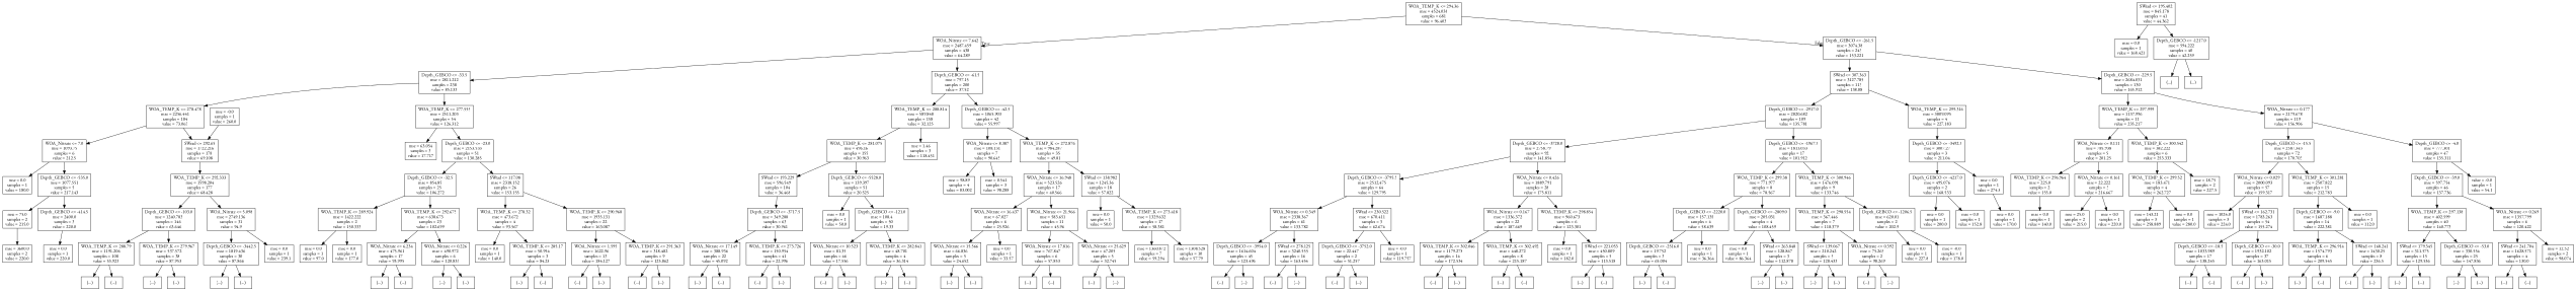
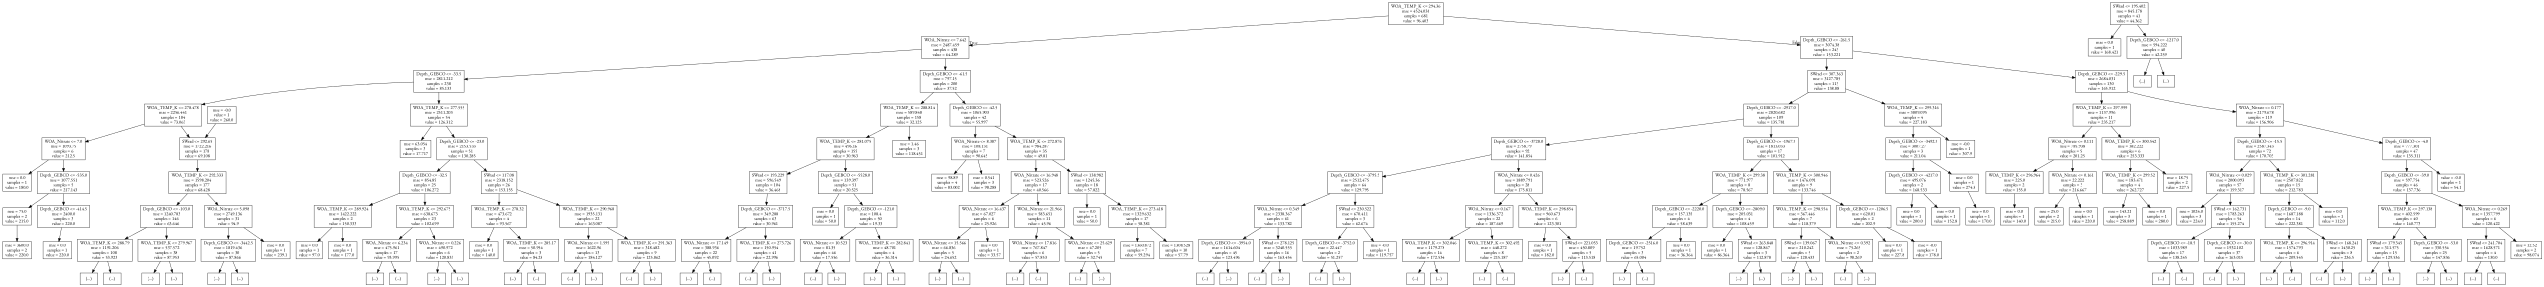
  digraph {
    fontname="EB Garamond"
    node [fontname="EB Garamond" shape=box]
    edge [fontname="EB Garamond"]
    n1 [label="WOA_TEMP_K <= 294.36\nmse = 4524.038\nsamples = 681\nvalue = 96.403"]
    n2 [label="WOA_Nitrate <= 7.642\nmse = 2487.459\nsamples = 438\nvalue = 64.289"]
    n3 [label="Depth_GEBCO <= -261.5\nmse = 3074.38\nsamples = 243\nvalue = 153.221"]
    n4 [label="Depth_GEBCO <= -33.5\nmse = 2811.212\nsamples = 238\nvalue = 85.133"]
    n5 [label="Depth_GEBCO <= -61.5\nmse = 797.15\nsamples = 200\nvalue = 37.52"]
    n6 [label="SWrad <= 307.363\nmse = 3127.785\nsamples = 113\nvalue = 138.88"]
    n7 [label="Depth_GEBCO <= -229.5\nmse = 2684.031\nsamples = 130\nvalue = 165.912"]
    n8 [label="WOA_TEMP_K <= 278.478\nmse = 2256.441\nsamples = 184\nvalue = 73.063"]
    n9 [label="WOA_TEMP_K <= 277.555\nmse = 2511.203\nsamples = 54\nvalue = 126.312"]
    n10 [label="WOA_TEMP_K <= 288.814\nmse = 589.848\nsamples = 158\nvalue = 32.125"]
    n11 [label="Depth_GEBCO <= -42.5\nmse = 1065.903\nsamples = 42\nvalue = 55.997"]
    n12 [label="WOA_Nitrate <= 7.0\nmse = 1093.75\nsamples = 6\nvalue = 212.5"]
    n13 [label="SWrad <= 292.65\nmse = 1722.216\nsamples = 178\nvalue = 69.108"]
    n14 [label="mse = 63.054\nsamples = 3\nvalue = 17.717"]
    n15 [label="Depth_GEBCO <= -23.0\nmse = 2153.533\nsamples = 51\nvalue = 130.285"]
    n16 [label="mse = 0.0\nsamples = 1\nvalue = 180.0"]
    n17 [label="Depth_GEBCO <= -535.0\nmse = 1077.551\nsamples = 5\nvalue = 217.143"]
    n18 [label="WOA_TEMP_K <= 292.333\nmse = 1598.204\nsamples = 177\nvalue = 68.428"]
    n19 [label="mse = 75.0\nsamples = 2\nvalue = 215.0"]
    n20 [label="Depth_GEBCO <= -414.5\nmse = 2400.0\nsamples = 3\nvalue = 220.0"]
    n21 [label="mse = 3600.0\nsamples = 2\nvalue = 220.0"]
    n22 [label="mse = 0.0\nsamples = 1\nvalue = 220.0"]
    n23 [label="Depth_GEBCO <= -103.0\nmse = 1240.783\nsamples = 146\nvalue = 63.646"]
    n24 [label="WOA_Nitrate <= 5.098\nmse = 2749.136\nsamples = 31\nvalue = 94.9"]
-   n25 [label="mse = -0.0\nsamples = 1\nvalue = 260.0"]
+   n25 [label="mse = -0.0\nvalue = 1\nvalue = 260.0"]
    n26 [label="WOA_TEMP_K <= 288.79\nmse = 1191.206\nsamples = 108\nvalue = 53.923"]
    n27 [label="WOA_TEMP_K <= 279.967\nmse = 537.572\nsamples = 38\nvalue = 87.953"]
    n28 [label="Depth_GEBCO <= -3442.5\nmse = 1819.436\nsamples = 30\nvalue = 87.866"]
    n29 [label="mse = 0.0\nsamples = 1\nvalue = 239.1"]
    n30 [label="(...)"]
    n31 [label="(...)"]
    n32 [label="(...)"]
    n33 [label="(...)"]
    n34 [label="(...)"]
    n35 [label="(...)"]
    n36 [label="Depth_GEBCO <= -32.5\nmse = 854.85\nsamples = 25\nvalue = 106.272"]
    n37 [label="SWrad <= 117.08\nmse = 2318.152\nsamples = 26\nvalue = 153.155"]
    n38 [label="WOA_TEMP_K <= 289.924\nmse = 1422.222\nsamples = 2\nvalue = 150.333"]
    n39 [label="WOA_TEMP_K <= 292.675\nmse = 638.673\nsamples = 23\nvalue = 102.699"]
    n40 [label="WOA_TEMP_K <= 278.32\nmse = 473.672\nsamples = 4\nvalue = 93.567"]
    n41 [label="WOA_TEMP_K <= 290.968\nmse = 1935.131\nsamples = 22\nvalue = 163.087"]
    n42 [label="mse = 0.0\nsamples = 1\nvalue = 97.0"]
    n43 [label="mse = 0.0\nsamples = 1\nvalue = 177.0"]
    n44 [label="WOA_Nitrate <= 6.234\nmse = 475.961\nsamples = 17\nvalue = 93.995"]
    n45 [label="WOA_Nitrate <= 0.226\nmse = 490.972\nsamples = 6\nvalue = 120.833"]
    n46 [label="(...)"]
    n47 [label="(...)"]
    n48 [label="(...)"]
    n49 [label="(...)"]
    n50 [label="mse = 0.0\nsamples = 1\nvalue = 140.0"]
    n51 [label="WOA_TEMP_K <= 285.17\nmse = 50.954\nsamples = 3\nvalue = 84.28"]
    n52 [label="WOA_Nitrate <= 1.595\nmse = 1622.96\nsamples = 13\nvalue = 184.127"]
    n53 [label="WOA_TEMP_K <= 291.363\nmse = 318.482\nsamples = 9\nvalue = 125.862"]
    n54 [label="(...)"]
    n55 [label="(...)"]
    n56 [label="(...)"]
    n57 [label="(...)"]
    n58 [label="(...)"]
    n59 [label="(...)"]
    n60 [label="WOA_TEMP_K <= 281.075\nmse = 496.16\nsamples = 155\nvalue = 30.963"]
    n61 [label="mse = 1.46\nsamples = 3\nvalue = 118.451"]
    n62 [label="WOA_Nitrate <= 8.387\nmse = 108.131\nsamples = 7\nvalue = 90.645"]
    n63 [label="WOA_TEMP_K <= 272.876\nmse = 984.287\nsamples = 35\nvalue = 49.81"]
    n64 [label="SWrad <= 193.229\nmse = 596.549\nsamples = 104\nvalue = 36.468"]
    n65 [label="Depth_GEBCO <= -5528.0\nmse = 139.397\nsamples = 51\nvalue = 20.525"]
    n66 [label="Depth_GEBCO <= -3717.5\nmse = 349.288\nsamples = 63\nvalue = 30.961"]
    n67 [label="mse = 0.0\nsamples = 1\nvalue = 50.0"]
    n68 [label="Depth_GEBCO <= -121.0\nmse = 108.4\nsamples = 50\nvalue = 19.33"]
    n69 [label="WOA_Nitrate <= 17.149\nmse = 388.936\nsamples = 22\nvalue = 45.092"]
    n70 [label="WOA_TEMP_K <= 273.726\nmse = 150.954\nsamples = 41\nvalue = 22.996"]
    n71 [label="SWrad <= 195.402\nmse = 845.178\nsamples = 41\nvalue = 44.362"]
    n72 [label="mse = 0.0\nsamples = 1\nvalue = 168.421"]
    n73 [label="Depth_GEBCO <= -1217.0\nmse = 594.222\nsamples = 40\nvalue = 42.259"]
    n74 [label="(...)"]
    n75 [label="(...)"]
    n76 [label="(...)"]
    n77 [label="(...)"]
    n78 [label="(...)"]
    n79 [label="(...)"]
    n80 [label="WOA_Nitrate <= 10.523\nmse = 81.35\nsamples = 46\nvalue = 17.556"]
    n81 [label="WOA_TEMP_K <= 282.841\nmse = 48.701\nsamples = 4\nvalue = 36.314"]
    n82 [label="(...)"]
    n83 [label="(...)"]
    n84 [label="(...)"]
    n85 [label="(...)"]
    n86 [label="mse = 98.89\nsamples = 4\nvalue = 83.002"]
    n87 [label="mse = 0.541\nsamples = 3\nvalue = 98.288"]
    n88 [label="WOA_Nitrate <= 16.948\nmse = 523.526\nsamples = 17\nvalue = 40.566"]
    n89 [label="SWrad <= 138.982\nmse = 1245.36\nsamples = 18\nvalue = 57.822"]
    n90 [label="WOA_Nitrate <= 16.437\nmse = 67.027\nsamples = 6\nvalue = 25.926"]
    n91 [label="WOA_Nitrate <= 21.966\nmse = 583.651\nsamples = 11\nvalue = 45.96"]
    n92 [label="mse = 0.0\nsamples = 1\nvalue = 50.0"]
    n93 [label="WOA_TEMP_K <= 273.418\nmse = 1329.632\nsamples = 17\nvalue = 58.381"]
    n94 [label="WOA_Nitrate <= 15.566\nmse = 66.836\nsamples = 5\nvalue = 24.652"]
    n95 [label="mse = 0.0\nsamples = 1\nvalue = 33.57"]
    n96 [label="WOA_Nitrate <= 17.816\nmse = 767.847\nsamples = 6\nvalue = 57.853"]
    n97 [label="WOA_Nitrate <= 25.629\nmse = 47.205\nsamples = 5\nvalue = 32.745"]
    n98 [label="(...)"]
    n99 [label="(...)"]
    n100 [label="(...)"]
    n101 [label="(...)"]
    n102 [label="(...)"]
    n103 [label="(...)"]
    n104 [label="mse = 1360.872\nsamples = 7\nvalue = 59.294"]
    n105 [label="mse = 1308.528\nsamples = 10\nvalue = 57.79"]
    n106 [label="Depth_GEBCO <= -2917.0\nmse = 2820.682\nsamples = 109\nvalue = 135.781"]
    n107 [label="WOA_TEMP_K <= 299.316\nmse = 3809.095\nsamples = 4\nvalue = 227.183"]
    n108 [label="WOA_TEMP_K <= 297.999\nmse = 1137.996\nsamples = 11\nvalue = 235.217"]
    n109 [label="WOA_Nitrate <= 0.177\nmse = 2179.678\nsamples = 119\nvalue = 156.906"]
    n110 [label="Depth_GEBCO <= -3728.0\nmse = 2758.79\nsamples = 92\nvalue = 141.854"]
    n111 [label="Depth_GEBCO <= -1967.5\nmse = 1813.033\nsamples = 17\nvalue = 101.912"]
    n112 [label="Depth_GEBCO <= -3492.5\nmse = 3007.27\nsamples = 3\nvalue = 211.04"]
+   n113 [label="mse = -0.0\nsamples = 1\nvalue = 307.9"]
    n114 [label="Depth_GEBCO <= -3795.5\nmse = 2512.475\nsamples = 64\nvalue = 129.795"]
    n115 [label="WOA_Nitrate <= 0.426\nmse = 1889.791\nsamples = 28\nvalue = 175.811"]
    n116 [label="WOA_TEMP_K <= 299.38\nmse = 771.977\nsamples = 8\nvalue = 78.567"]
    n117 [label="WOA_TEMP_K <= 300.946\nmse = 1476.091\nsamples = 9\nvalue = 133.746"]
    n118 [label="WOA_Nitrate <= 0.349\nmse = 2338.367\nsamples = 61\nvalue = 133.782"]
    n119 [label="SWrad <= 230.522\nmse = 670.411\nsamples = 3\nvalue = 62.674"]
    n120 [label="WOA_Nitrate <= 0.167\nmse = 1336.372\nsamples = 22\nvalue = 187.669"]
    n121 [label="WOA_TEMP_K <= 298.854\nmse = 960.673\nsamples = 6\nvalue = 123.301"]
    n122 [label="Depth_GEBCO <= -3954.0\nmse = 1614.604\nsamples = 45\nvalue = 123.496"]
    n123 [label="SWrad <= 278.125\nmse = 3240.555\nsamples = 16\nvalue = 163.454"]
    n124 [label="Depth_GEBCO <= -3752.0\nmse = 22.447\nsamples = 2\nvalue = 51.257"]
    n125 [label="mse = -0.0\nsamples = 1\nvalue = 119.757"]
    n126 [label="(...)"]
    n127 [label="(...)"]
    n128 [label="(...)"]
    n129 [label="(...)"]
    n130 [label="(...)"]
    n131 [label="(...)"]
    n132 [label="WOA_TEMP_K <= 302.046\nmse = 1179.278\nsamples = 14\nvalue = 172.534"]
    n133 [label="WOA_TEMP_K <= 302.492\nmse = 448.272\nsamples = 8\nvalue = 215.187"]
    n134 [label="mse = 0.0\nsamples = 1\nvalue = 182.0"]
    n135 [label="SWrad <= 221.053\nmse = 450.809\nsamples = 5\nvalue = 113.518"]
    n136 [label="(...)"]
    n137 [label="(...)"]
    n138 [label="(...)"]
    n139 [label="(...)"]
    n140 [label="(...)"]
    n141 [label="(...)"]
    n142 [label="Depth_GEBCO <= -2220.0\nmse = 157.135\nsamples = 4\nvalue = 58.639"]
    n143 [label="Depth_GEBCO <= -2809.0\nmse = 205.031\nsamples = 4\nvalue = 108.459"]
    n144 [label="WOA_TEMP_K <= 298.554\nmse = 367.446\nsamples = 7\nvalue = 118.379"]
    n145 [label="Depth_GEBCO <= -1206.5\nmse = 620.01\nsamples = 2\nvalue = 202.9"]
    n146 [label="Depth_GEBCO <= -2516.0\nmse = 19.752\nsamples = 3\nvalue = 65.004"]
    n147 [label="mse = 0.0\nsamples = 1\nmse = 36.364"]
    n148 [label="mse = 0.0\nsamples = 1\nvalue = 86.364"]
    n149 [label="SWrad <= 263.848\nmse = 128.867\nsamples = 3\nvalue = 112.878"]
    n150 [label="(...)"]
    n151 [label="(...)"]
    n152 [label="(...)"]
    n153 [label="(...)"]
    n154 [label="SWrad <= 139.067\nmse = 210.242\nsamples = 5\nvalue = 128.433"]
    n155 [label="WOA_Nitrate <= 0.392\nmse = 75.265\nsamples = 2\nvalue = 98.269"]
    n156 [label="mse = 0.0\nsamples = 1\nvalue = 227.8"]
    n157 [label="mse = -0.0\nsamples = 1\nvalue = 178.0"]
    n158 [label="(...)"]
    n159 [label="(...)"]
    n160 [label="(...)"]
    n161 [label="(...)"]
    n162 [label="Depth_GEBCO <= -4217.0\nmse = 495.076\nsamples = 2\nvalue = 168.533"]
    n163 [label="mse = 0.0\nsamples = 1\nvalue = 274.8"]
    n164 [label="mse = 0.0\nsamples = 1\nvalue = 200.0"]
    n165 [label="mse = 0.0\nsamples = 1\nvalue = 152.8"]
    n166 [label="mse = 0.0\nsamples = 1\nvalue = 170.0"]
    n167 [label="WOA_Nitrate <= 0.111\nmse = 785.938\nsamples = 5\nvalue = 201.25"]
    n168 [label="WOA_TEMP_K <= 300.542\nmse = 382.222\nsamples = 6\nvalue = 253.333"]
    n169 [label="Depth_GEBCO <= -15.5\nmse = 2587.343\nsamples = 72\nvalue = 170.703"]
    n170 [label="Depth_GEBCO <= -4.0\nmse = 777.301\nsamples = 47\nvalue = 135.311"]
    n171 [label="WOA_TEMP_K <= 296.964\nmse = 225.0\nsamples = 2\nvalue = 155.0"]
    n172 [label="WOA_Nitrate <= 0.161\nmse = 22.222\nsamples = 3\nvalue = 216.667"]
    n173 [label="WOA_TEMP_K <= 299.52\nmse = 183.471\nsamples = 4\nvalue = 262.727"]
    n174 [label="mse = 18.75\nsamples = 2\nvalue = 227.5"]
    n175 [label="mse = 0.0\nsamples = 1\nvalue = 140.0"]
    n176 [label="mse = 25.0\nsamples = 2\nvalue = 215.0"]
    n177 [label="mse = 0.0\nsamples = 1\nvalue = 220.0"]
    n178 [label="mse = 143.21\nsamples = 3\nvalue = 258.889"]
    n179 [label="mse = 0.0\nsamples = 1\nvalue = 280.0"]
    n180 [label="WOA_Nitrate <= 0.029\nmse = 2000.093\nsamples = 57\nvalue = 159.317"]
    n181 [label="WOA_TEMP_K <= 301.281\nmse = 2507.822\nsamples = 15\nvalue = 212.783"]
    n182 [label="Depth_GEBCO <= -39.0\nmse = 597.754\nsamples = 46\nvalue = 137.736"]
    n183 [label="value = -0.0\nsamples = 1\nvalue = 54.1"]
    n184 [label="mse = 1024.0\nsamples = 3\nvalue = 224.0"]
    n185 [label="SWrad <= 162.731\nmse = 1783.263\nsamples = 54\nvalue = 155.274"]
    n186 [label="Depth_GEBCO <= -9.0\nmse = 1687.188\nsamples = 14\nvalue = 222.381"]
    n187 [label="mse = 0.0\nsamples = 1\nvalue = 112.0"]
    n188 [label="Depth_GEBCO <= -18.5\nmse = 1033.989\nsamples = 17\nvalue = 138.245"]
    n189 [label="Depth_GEBCO <= -30.0\nmse = 1932.102\nsamples = 37\nvalue = 163.015"]
    n190 [label="(...)"]
    n191 [label="(...)"]
    n192 [label="(...)"]
    n193 [label="(...)"]
    n194 [label="WOA_TEMP_K <= 296.914\nmse = 1574.793\nsamples = 6\nvalue = 209.545"]
    n195 [label="SWrad <= 168.241\nmse = 1430.25\nsamples = 8\nvalue = 236.5"]
    n196 [label="(...)"]
    n197 [label="(...)"]
    n198 [label="(...)"]
    n199 [label="(...)"]
    n200 [label="WOA_TEMP_K <= 297.138\nmse = 402.599\nsamples = 40\nvalue = 140.773"]
    n201 [label="WOA_Nitrate <= 0.269\nmse = 1357.799\nsamples = 6\nvalue = 120.422"]
    n202 [label="SWrad <= 179.345\nmse = 311.575\nsamples = 15\nvalue = 129.536"]
    n203 [label="Depth_GEBCO <= -53.0\nmse = 330.554\nsamples = 25\nvalue = 147.836"]
    n204 [label="SWrad <= 241.704\nmse = 1628.571\nsamples = 4\nvalue = 130.0"]
    n205 [label="mse = 12.52\nsamples = 2\nvalue = 98.074"]
    n206 [label="(...)"]
    n207 [label="(...)"]
    n208 [label="(...)"]
    n209 [label="(...)"]
    n210 [label="(...)"]
    n211 [label="(...)"]
    n1 -> n2 [headlabel=True labelangle=45 labeldistance=2.5]
    n1 -> n3 [headlabel=False labelangle=-45 labeldistance=2.5]
    n2 -> n4
    n2 -> n5
    n3 -> n6
    n3 -> n7
    n4 -> n8
    n4 -> n9
    n5 -> n10
    n5 -> n11
    n6 -> n106
    n6 -> n107
    n7 -> n108
    n7 -> n109
    n8 -> n12
    n8 -> n13
    n9 -> n14
    n9 -> n15
    n10 -> n60
    n10 -> n61
    n11 -> n62
    n11 -> n63
    n12 -> n16
    n12 -> n17
    n13 -> n18
    n15 -> n36
    n15 -> n37
    n17 -> n19
    n17 -> n20
    n18 -> n23
    n18 -> n24
    n19 -> n21
    n20 -> n22
    n23 -> n26
    n23 -> n27
    n24 -> n28
    n24 -> n29
    n25 -> n13
    n26 -> n30
    n26 -> n31
    n27 -> n32
    n27 -> n33
    n28 -> n34
    n28 -> n35
    n36 -> n38
    n36 -> n39
    n37 -> n40
    n37 -> n41
    n38 -> n42
    n38 -> n43
    n39 -> n44
    n39 -> n45
    n40 -> n50
    n40 -> n51
    n41 -> n52
    n41 -> n53
    n44 -> n46
    n44 -> n47
    n45 -> n48
    n45 -> n49
    n51 -> n54
    n51 -> n55
    n52 -> n56
    n52 -> n57
    n53 -> n58
    n53 -> n59
    n60 -> n64
    n60 -> n65
    n62 -> n86
    n62 -> n87
    n63 -> n88
    n63 -> n89
    n64 -> n66
    n65 -> n67
    n65 -> n68
    n66 -> n69
    n66 -> n70
    n68 -> n80
    n68 -> n81
    n69 -> n74
    n69 -> n75
    n70 -> n76
    n70 -> n77
    n71 -> n72
    n71 -> n73
    n73 -> n78
    n73 -> n79
    n80 -> n82
    n80 -> n83
    n81 -> n84
    n81 -> n85
    n88 -> n90
    n88 -> n91
    n89 -> n92
    n89 -> n93
    n90 -> n94
    n90 -> n95
    n91 -> n96
    n91 -> n97
    n93 -> n104
    n93 -> n105
    n94 -> n98
    n94 -> n99
    n96 -> n100
    n96 -> n101
    n97 -> n102
    n97 -> n103
    n106 -> n110
    n106 -> n111
    n107 -> n112
+   n107 -> n113
    n108 -> n167
    n108 -> n168
    n109 -> n169
    n109 -> n170
    n110 -> n114
    n110 -> n115
    n111 -> n116
    n111 -> n117
    n112 -> n162
    n112 -> n163
    n114 -> n118
    n114 -> n119
    n115 -> n120
    n115 -> n121
    n116 -> n142
    n116 -> n143
    n117 -> n144
    n117 -> n145
    n118 -> n122
    n118 -> n123
    n119 -> n124
    n119 -> n125
    n120 -> n132
    n120 -> n133
    n121 -> n134
    n121 -> n135
    n122 -> n126
    n122 -> n127
    n123 -> n128
    n123 -> n129
    n124 -> n130
    n124 -> n131
    n132 -> n136
    n132 -> n137
    n133 -> n138
    n133 -> n139
    n135 -> n140
    n135 -> n141
    n142 -> n146
    n142 -> n147
    n143 -> n148
    n143 -> n149
    n144 -> n154
    n144 -> n155
    n145 -> n156
    n145 -> n157
    n146 -> n150
    n146 -> n151
    n149 -> n152
    n149 -> n153
    n154 -> n158
    n154 -> n159
    n155 -> n160
    n155 -> n161
    n162 -> n164
    n162 -> n165
    n163 -> n166
    n167 -> n171
    n167 -> n172
    n168 -> n173
    n168 -> n174
    n169 -> n180
    n169 -> n181
    n170 -> n182
    n170 -> n183
    n171 -> n175
    n172 -> n176
    n172 -> n177
    n173 -> n178
    n173 -> n179
    n180 -> n184
    n180 -> n185
    n181 -> n186
    n181 -> n187
    n182 -> n200
    n182 -> n201
    n185 -> n188
    n185 -> n189
    n186 -> n194
    n186 -> n195
    n188 -> n190
    n188 -> n191
    n189 -> n192
    n189 -> n193
    n194 -> n196
    n194 -> n197
    n195 -> n198
    n195 -> n199
    n200 -> n202
    n200 -> n203
    n201 -> n204
    n201 -> n205
    n202 -> n206
    n202 -> n207
    n203 -> n208
    n203 -> n209
    n204 -> n210
    n204 -> n211
  }
